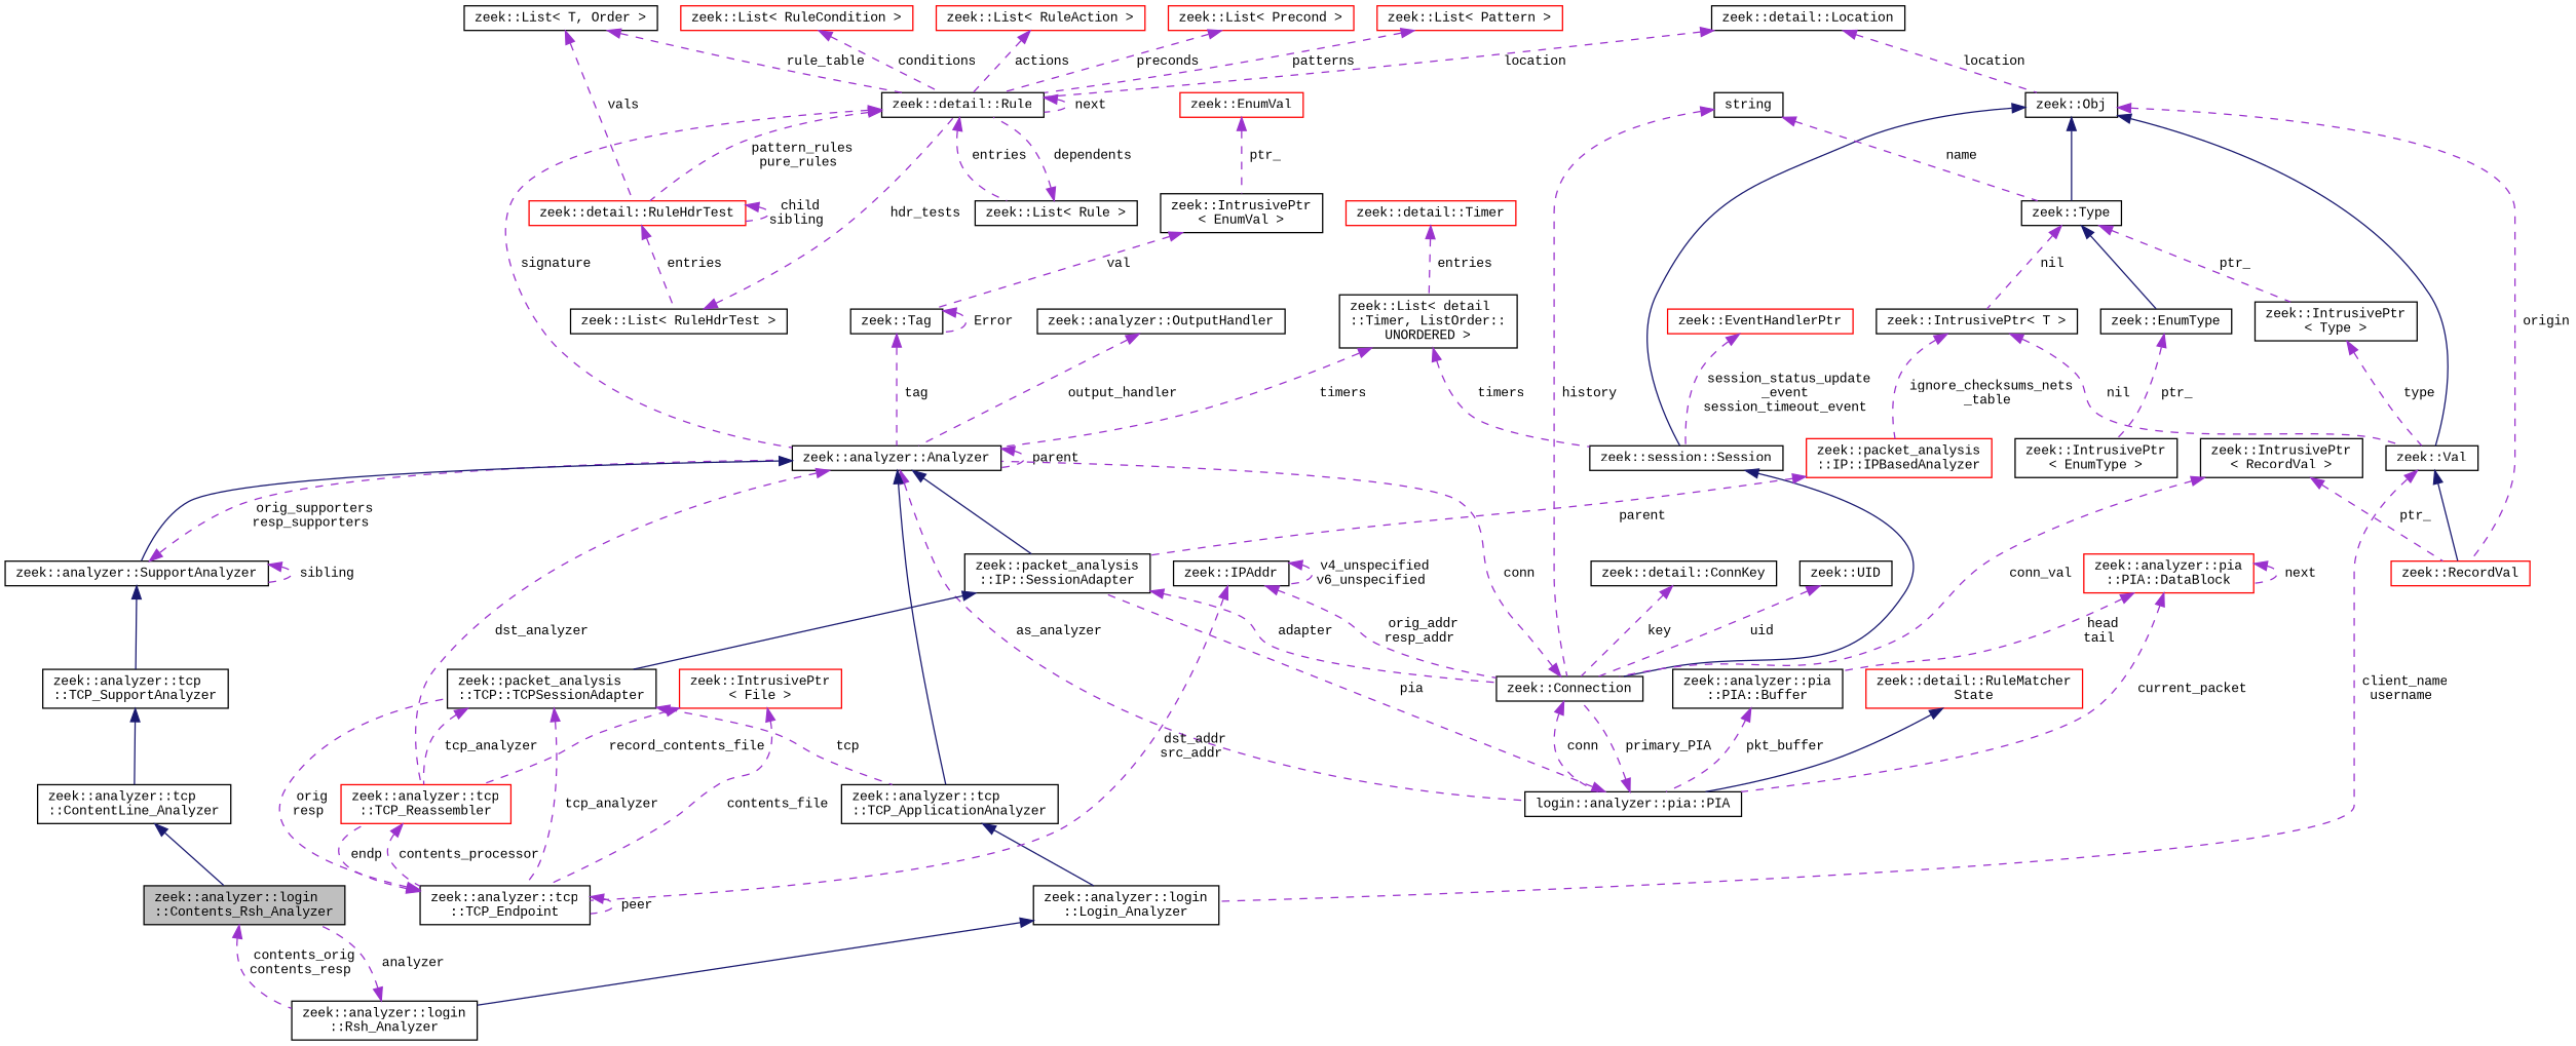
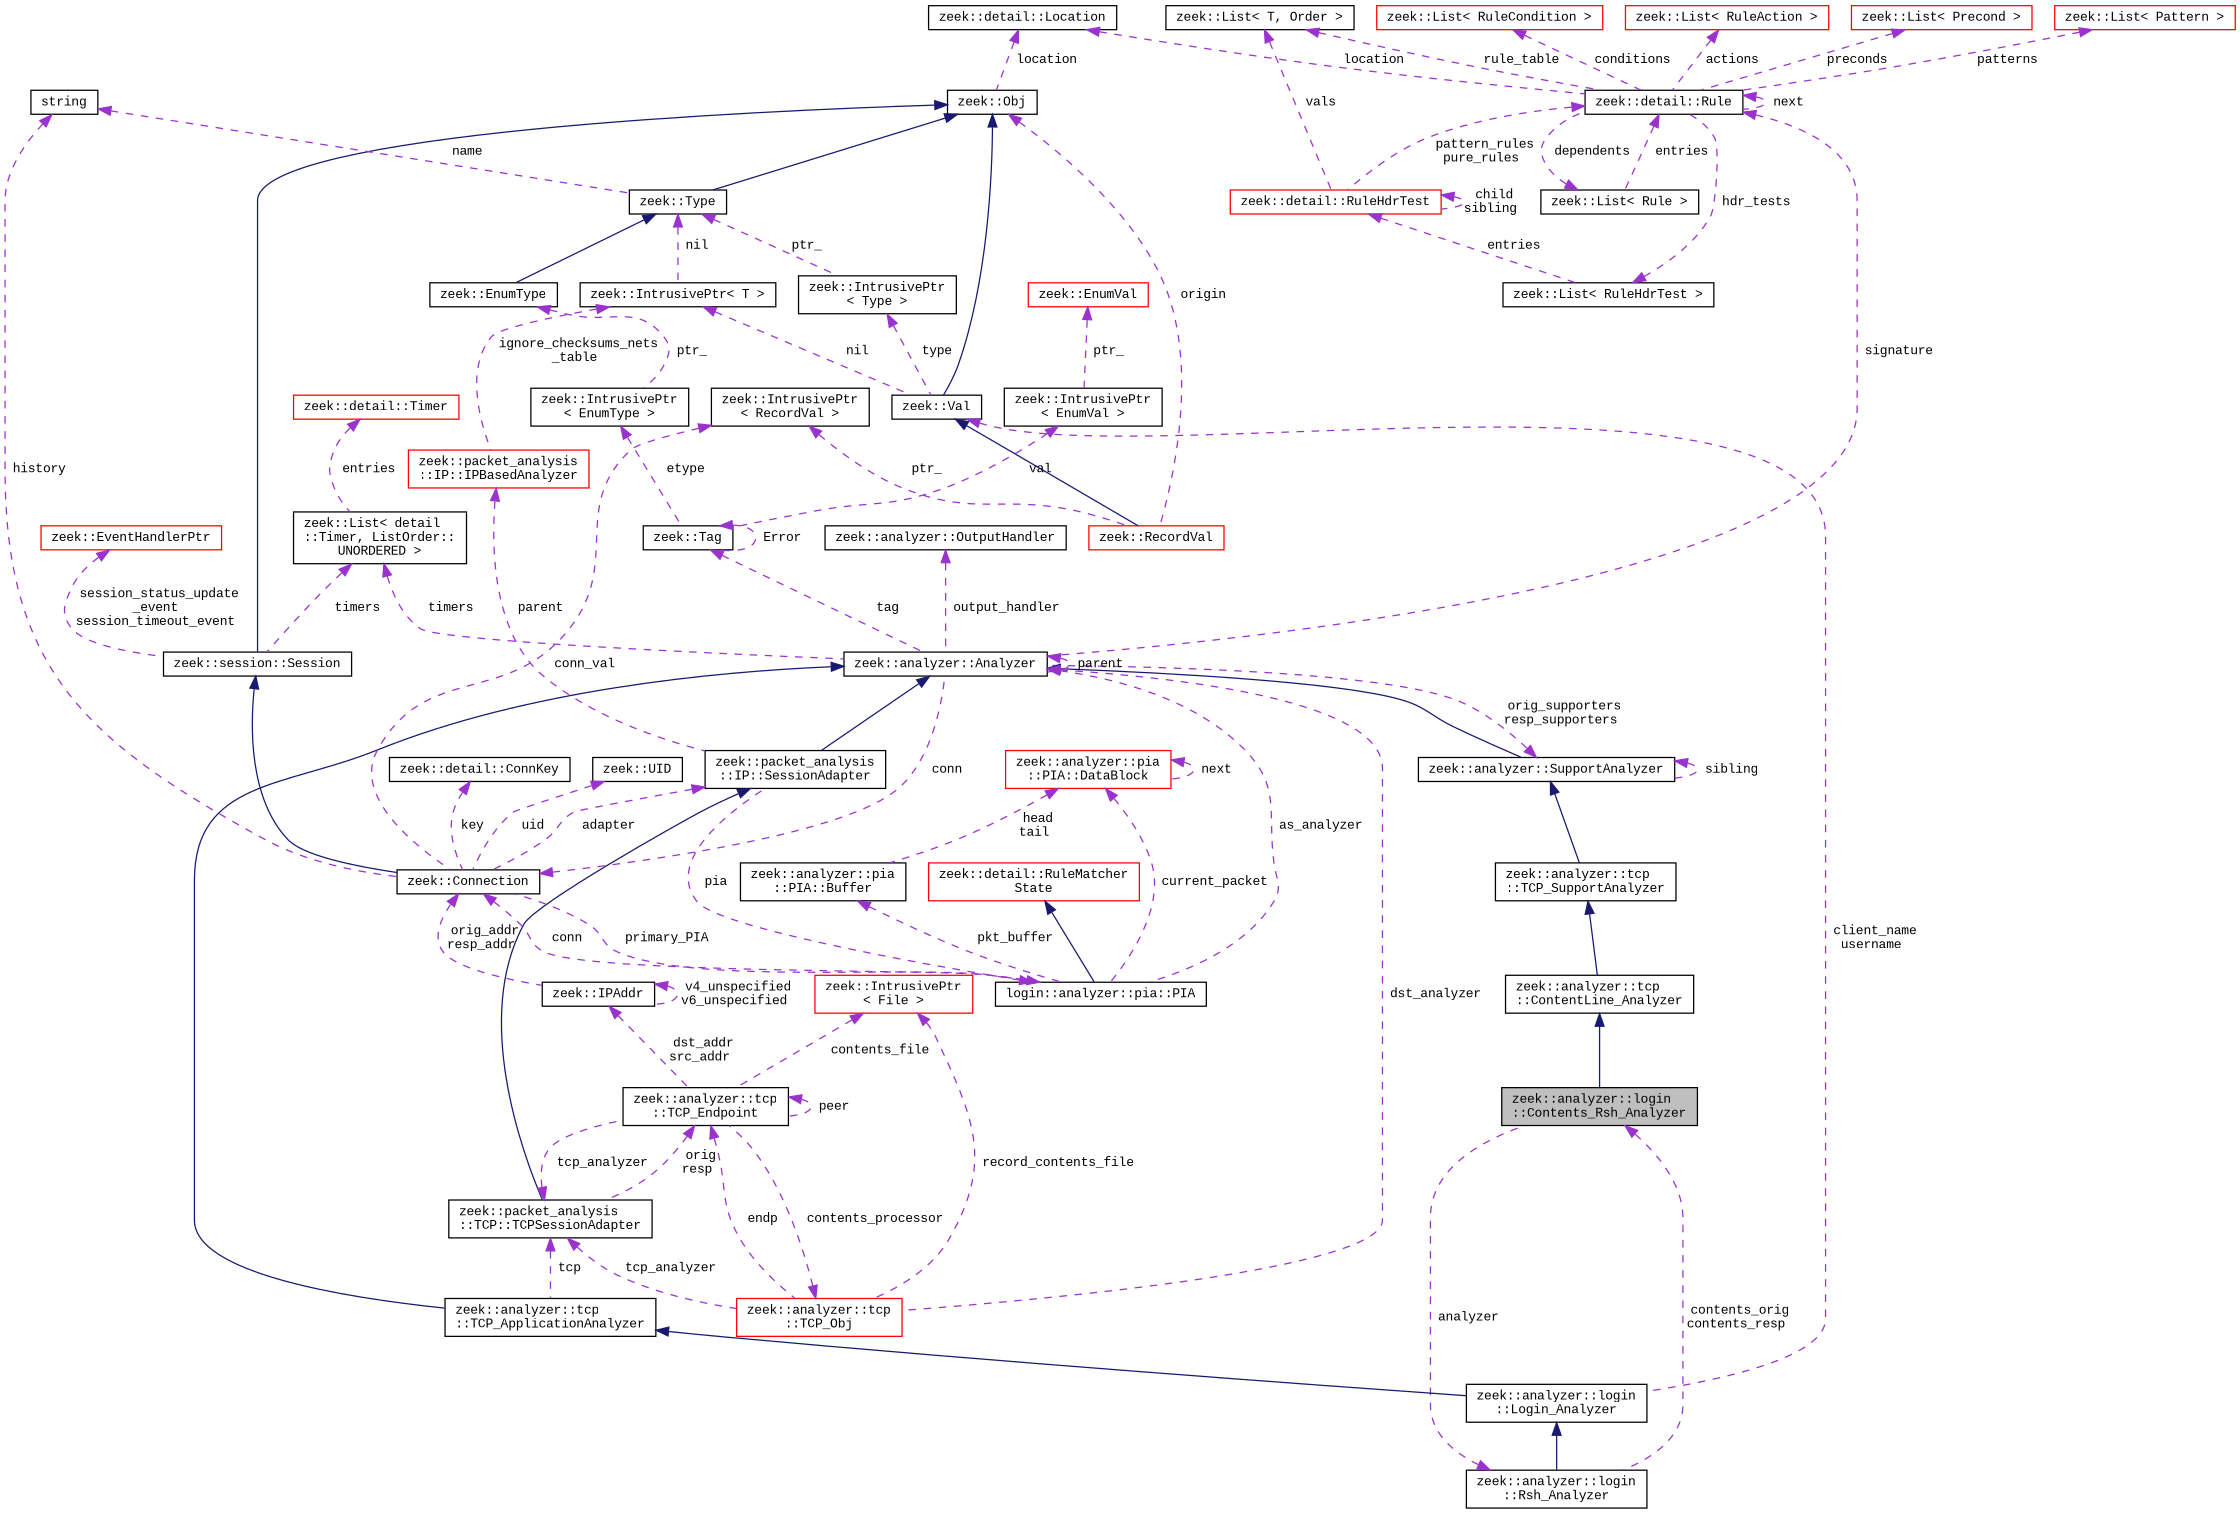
  digraph {
    fontname="Liberation Mono"
    node [color=black fillcolor=white fontname="Liberation Mono" fontsize=10 shape=record style=filled]
    edge [color=darkorchid3 dir=back fontname="Liberation Mono" fontsize=10 labelfontname=Helvetica labelfontsize=10 style=dashed]
    n1 [fillcolor=grey75 fontcolor=black height=0.2 label="zeek::analyzer::login\l::Contents_Rsh_Analyzer" width=0.4]
    n2 [height=0.2 label="zeek::analyzer::login\l::Rsh_Analyzer" width=0.4]
    n3 [height=0.2 label="zeek::analyzer::tcp\l::ContentLine_Analyzer" width=0.4]
    n4 [height=0.2 label="zeek::analyzer::tcp\l::TCP_SupportAnalyzer" width=0.4]
    n5 [height=0.2 label="zeek::analyzer::SupportAnalyzer" width=0.4]
    n6 [height=0.2 label="zeek::analyzer::Analyzer" width=0.4]
    n7 [height=0.2 label="zeek::packet_analysis\l::IP::SessionAdapter" width=0.4]
    n8 [height=0.2 label="login::analyzer::pia::PIA" width=0.4]
    n9 [height=0.2 label="zeek::analyzer::tcp\l::TCP_ApplicationAnalyzer" width=0.4]
-   n10 [color=red height=0.2 label="zeek::analyzer::tcp\l::TCP_Reassembler" width=0.4]
+   n10 [color=red height=0.2 label="zeek::analyzer::tcp\l::TCP_Obj" width=0.4]
    n11 [height=0.2 label="zeek::Connection" width=0.4]
    n12 [height=0.2 label="zeek::packet_analysis\l::TCP::TCPSessionAdapter" width=0.4]
    n13 [height=0.2 label="zeek::analyzer::login\l::Login_Analyzer" width=0.4]
    n14 [height=0.2 label="zeek::analyzer::tcp\l::TCP_Endpoint" width=0.4]
    n15 [height=0.2 label="zeek::Tag" width=0.4]
    n16 [height=0.2 label="zeek::IntrusivePtr\l\< EnumVal \>" width=0.4]
    n17 [color=red height=0.2 label="zeek::EnumVal" width=0.4]
    n18 [height=0.2 label="zeek::IntrusivePtr\l\< EnumType \>" width=0.4]
    n19 [height=0.2 label="zeek::EnumType" width=0.4]
    n20 [height=0.2 label="zeek::Type" width=0.4]
    n21 [height=0.2 label="zeek::IntrusivePtr\l\< Type \>" width=0.4]
    n22 [height=0.2 label="zeek::IntrusivePtr\< T \>" width=0.4]
    n23 [height=0.2 label="zeek::Val" width=0.4]
    n24 [height=0.2 label="zeek::Obj" width=0.4]
    n25 [height=0.2 label="zeek::session::Session" width=0.4]
    n26 [color=red height=0.2 label="zeek::RecordVal" width=0.4]
    n27 [height=0.2 label="zeek::detail::Location" width=0.4]
    n28 [height=0.2 label="zeek::detail::Rule" width=0.4]
    n29 [color=red height=0.2 label="zeek::detail::RuleHdrTest" width=0.4]
    n30 [height=0.2 label="zeek::List\< Rule \>" width=0.4]
    n31 [color=red height=0.2 label="zeek::packet_analysis\l::IP::IPBasedAnalyzer" width=0.4]
    n32 [height=0.2 label=string width=0.4]
    n33 [height=0.2 label="zeek::List\< detail\l::Timer, ListOrder::\lUNORDERED \>" width=0.4]
    n34 [color=red height=0.2 label="zeek::detail::Timer" width=0.4]
    n35 [color=red height=0.2 label="zeek::EventHandlerPtr" width=0.4]
    n36 [height=0.2 label="zeek::IPAddr" width=0.4]
    n37 [height=0.2 label="zeek::IntrusivePtr\l\< RecordVal \>" width=0.4]
    n38 [height=0.2 label="zeek::detail::ConnKey" width=0.4]
    n39 [color=red height=0.2 label="zeek::detail::RuleMatcher\lState" width=0.4]
    n40 [height=0.2 label="zeek::analyzer::pia\l::PIA::Buffer" width=0.4]
    n41 [color=red height=0.2 label="zeek::analyzer::pia\l::PIA::DataBlock" width=0.4]
    n42 [height=0.2 label="zeek::UID" width=0.4]
    n43 [height=0.2 label="zeek::List\< RuleHdrTest \>" width=0.4]
    n44 [height=0.2 label="zeek::List\< T, Order \>" width=0.4]
    n45 [color=red height=0.2 label="zeek::List\< RuleCondition \>" width=0.4]
    n46 [color=red height=0.2 label="zeek::List\< RuleAction \>" width=0.4]
    n47 [color=red height=0.2 label="zeek::List\< Precond \>" width=0.4]
    n48 [color=red height=0.2 label="zeek::List\< Pattern \>" width=0.4]
    n49 [height=0.2 label="zeek::analyzer::OutputHandler" width=0.4]
    n50 [color=red height=0.2 label="zeek::IntrusivePtr\l\< File \>" width=0.4]
    n1 -> n2 [label=" contents_orig\ncontents_resp"]
    n2 -> n1 [label=" analyzer"]
    n3 -> n1 [color=midnightblue style=solid]
    n4 -> n3 [color=midnightblue style=solid]
    n5 -> n4 [color=midnightblue style=solid]
    n5 -> n5 [label=" sibling"]
    n5 -> n6 [label=" orig_supporters\nresp_supporters"]
    n6 -> n5 [color=midnightblue style=solid]
    n6 -> n6 [label=" parent"]
    n6 -> n7 [color=midnightblue style=solid]
    n6 -> n8 [label=" as_analyzer"]
    n6 -> n9 [color=midnightblue style=solid]
    n6 -> n10 [label=" dst_analyzer"]
    n7 -> n11 [label=" adapter"]
    n7 -> n12 [color=midnightblue style=solid]
    n8 -> n7 [label=" pia"]
    n8 -> n11 [label=" primary_PIA"]
    n9 -> n13 [color=midnightblue style=solid]
    n10 -> n14 [label=" contents_processor"]
    n11 -> n6 [label=" conn"]
    n11 -> n8 [label=" conn"]
    n12 -> n9 [label=" tcp"]
    n12 -> n10 [label=" tcp_analyzer"]
    n12 -> n14 [label=" tcp_analyzer"]
    n13 -> n2 [color=midnightblue style=solid]
    n14 -> n10 [label=" endp"]
    n14 -> n12 [label=" orig\nresp"]
    n14 -> n14 [label=" peer"]
    n15 -> n6 [label=" tag"]
    n15 -> n15 [label=" Error"]
    n16 -> n15 [label=" val"]
    n17 -> n16 [label=" ptr_"]
+   n18 -> n15 [label=" etype"]
    n19 -> n18 [label=" ptr_"]
    n20 -> n19 [color=midnightblue style=solid]
    n20 -> n21 [label=" ptr_"]
    n20 -> n22 [label=" nil"]
    n21 -> n23 [label=" type"]
    n22 -> n23 [label=" nil"]
    n22 -> n31 [label=" ignore_checksums_nets\l_table"]
    n23 -> n13 [label=" client_name\nusername"]
    n23 -> n26 [color=midnightblue style=solid]
    n24 -> n20 [color=midnightblue style=solid]
    n24 -> n23 [color=midnightblue style=solid]
    n24 -> n25 [color=midnightblue style=solid]
    n24 -> n26 [label=" origin"]
    n25 -> n11 [color=midnightblue style=solid]
    n27 -> n24 [label=" location"]
    n27 -> n28 [label=" location"]
    n28 -> n6 [label=" signature"]
    n28 -> n28 [label=" next"]
    n28 -> n29 [label=" pattern_rules\npure_rules"]
    n28 -> n30 [label=" entries"]
    n29 -> n29 [label=" child\nsibling"]
    n29 -> n43 [label=" entries"]
    n30 -> n28 [label=" dependents"]
    n31 -> n7 [label=" parent"]
    n32 -> n11 [label=" history"]
    n32 -> n20 [label=" name"]
    n33 -> n6 [label=" timers"]
    n33 -> n25 [label=" timers"]
    n34 -> n33 [label=" entries"]
    n35 -> n25 [label=" session_status_update\l_event\nsession_timeout_event"]
-   n36 -> n11 [label=" orig_addr\nresp_addr"]
+   n11 -> n36 [label=" orig_addr\nresp_addr"]
    n36 -> n14 [label=" dst_addr\nsrc_addr"]
    n36 -> n36 [label=" v4_unspecified\nv6_unspecified"]
    n37 -> n11 [label=" conn_val"]
    n37 -> n26 [label=" ptr_"]
    n38 -> n11 [label=" key"]
    n39 -> n8 [color=midnightblue style=solid]
    n40 -> n8 [label=" pkt_buffer"]
    n41 -> n8 [label=" current_packet"]
    n41 -> n40 [label=" head\ntail"]
    n41 -> n41 [label=" next"]
    n42 -> n11 [label=" uid"]
    n43 -> n28 [label=" hdr_tests"]
    n44 -> n28 [label=" rule_table"]
    n44 -> n29 [label=" vals"]
    n45 -> n28 [label=" conditions"]
    n46 -> n28 [label=" actions"]
    n47 -> n28 [label=" preconds"]
    n48 -> n28 [label=" patterns"]
    n49 -> n6 [label=" output_handler"]
    n50 -> n10 [label=" record_contents_file"]
    n50 -> n14 [label=" contents_file"]
  }
